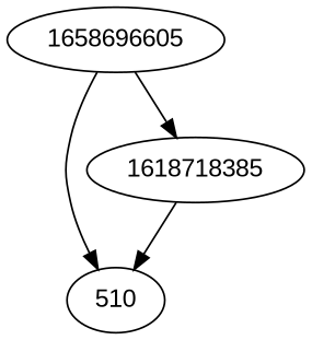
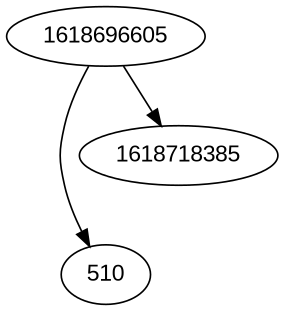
  strict digraph {
    fontname="Liberation Sans"
    node [fontname="Liberation Sans"]
    edge [fontname="Liberation Sans"]
    n1 [label=510]
    1618718385
-   1618696605 [label=1658696605]
-   1618718385 -> n1
+   1618696605
    1618696605 -> n1
    1618696605 -> 1618718385
  }
